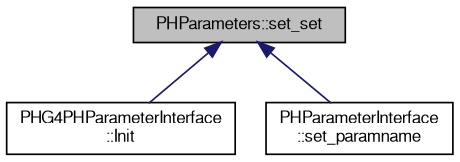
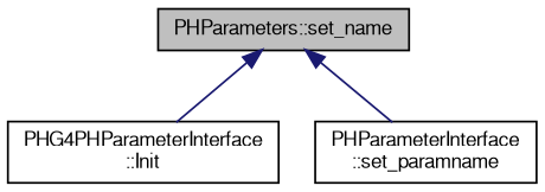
  digraph {
    rankdir=TB
    node [color=black fontname=FreeSans fontsize=10 shape=record]
    edge [color=midnightblue dir=back fontname=FreeSans fontsize=10 labelfontname=FreeSans labelfontsize=10 style=solid]
-   n1 [fillcolor=grey75 fontcolor=black height=0.2 label="PHParameters::set_set" style=filled width=0.4]
+   n1 [fillcolor=grey75 fontcolor=black height=0.2 label="PHParameters::set_name" style=filled width=0.4]
    n2 [height=0.2 label="PHG4PHParameterInterface\l::Init" width=0.4]
    n3 [height=0.2 label="PHParameterInterface\l::set_paramname" width=0.4]
    n1 -> n2
    n1 -> n3
  }
